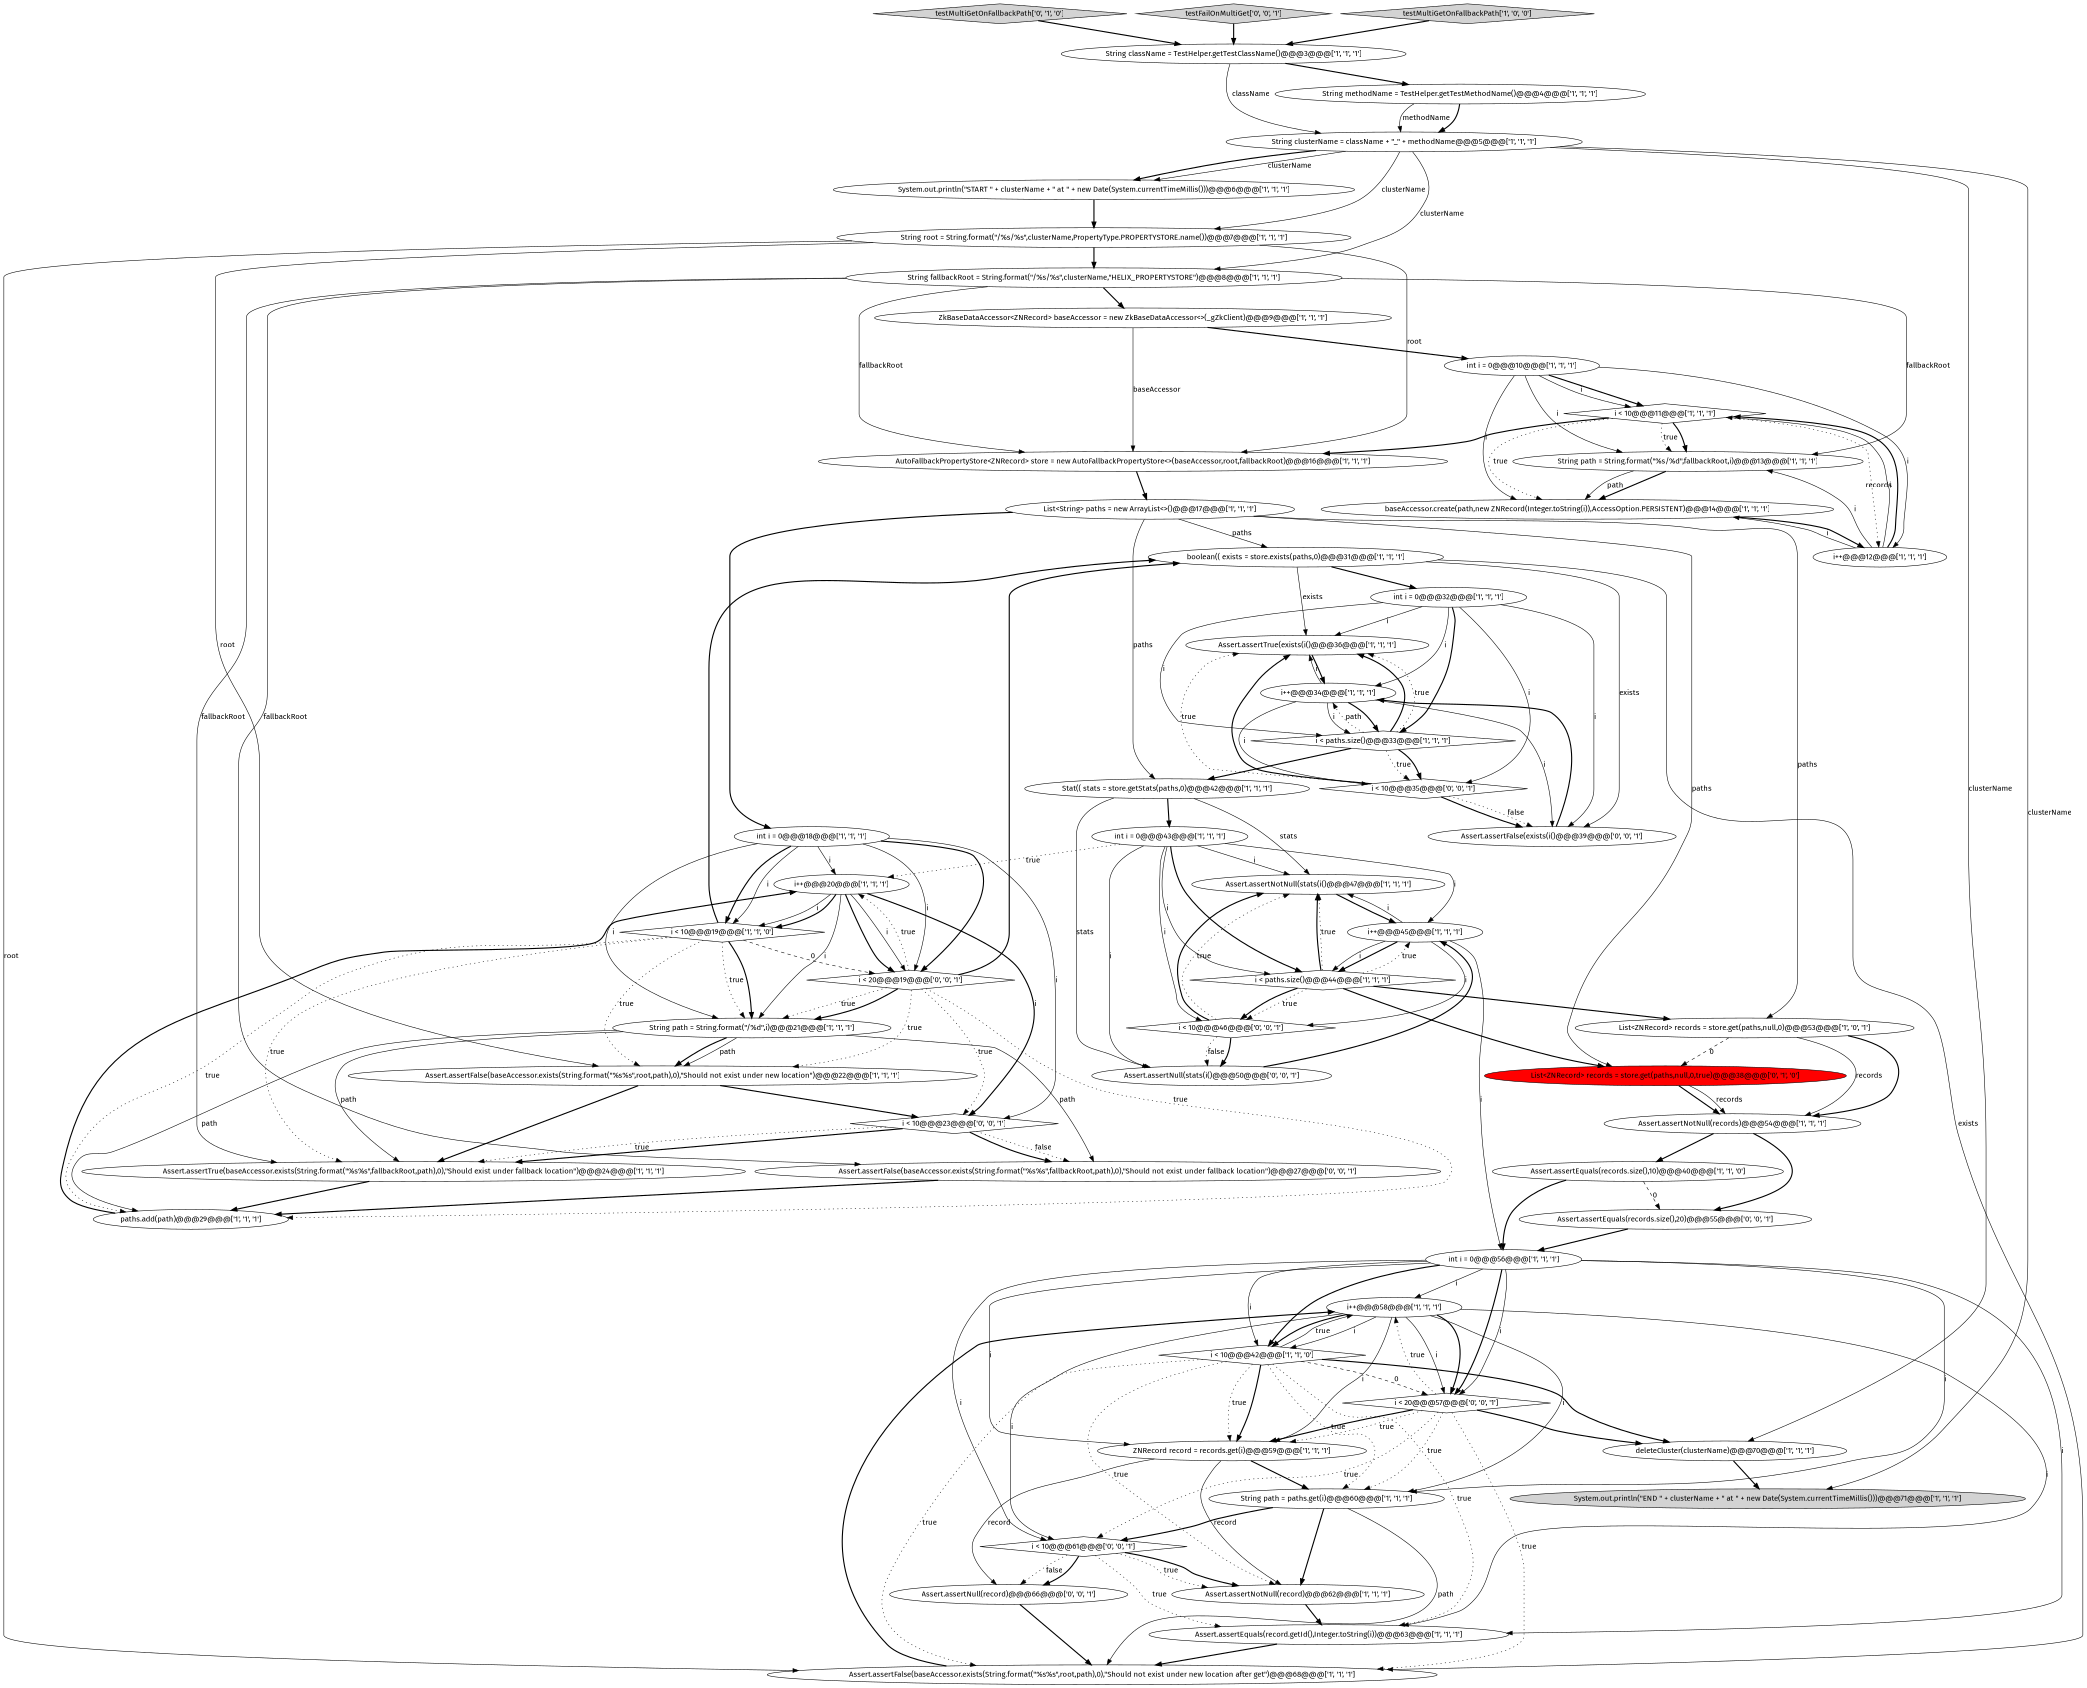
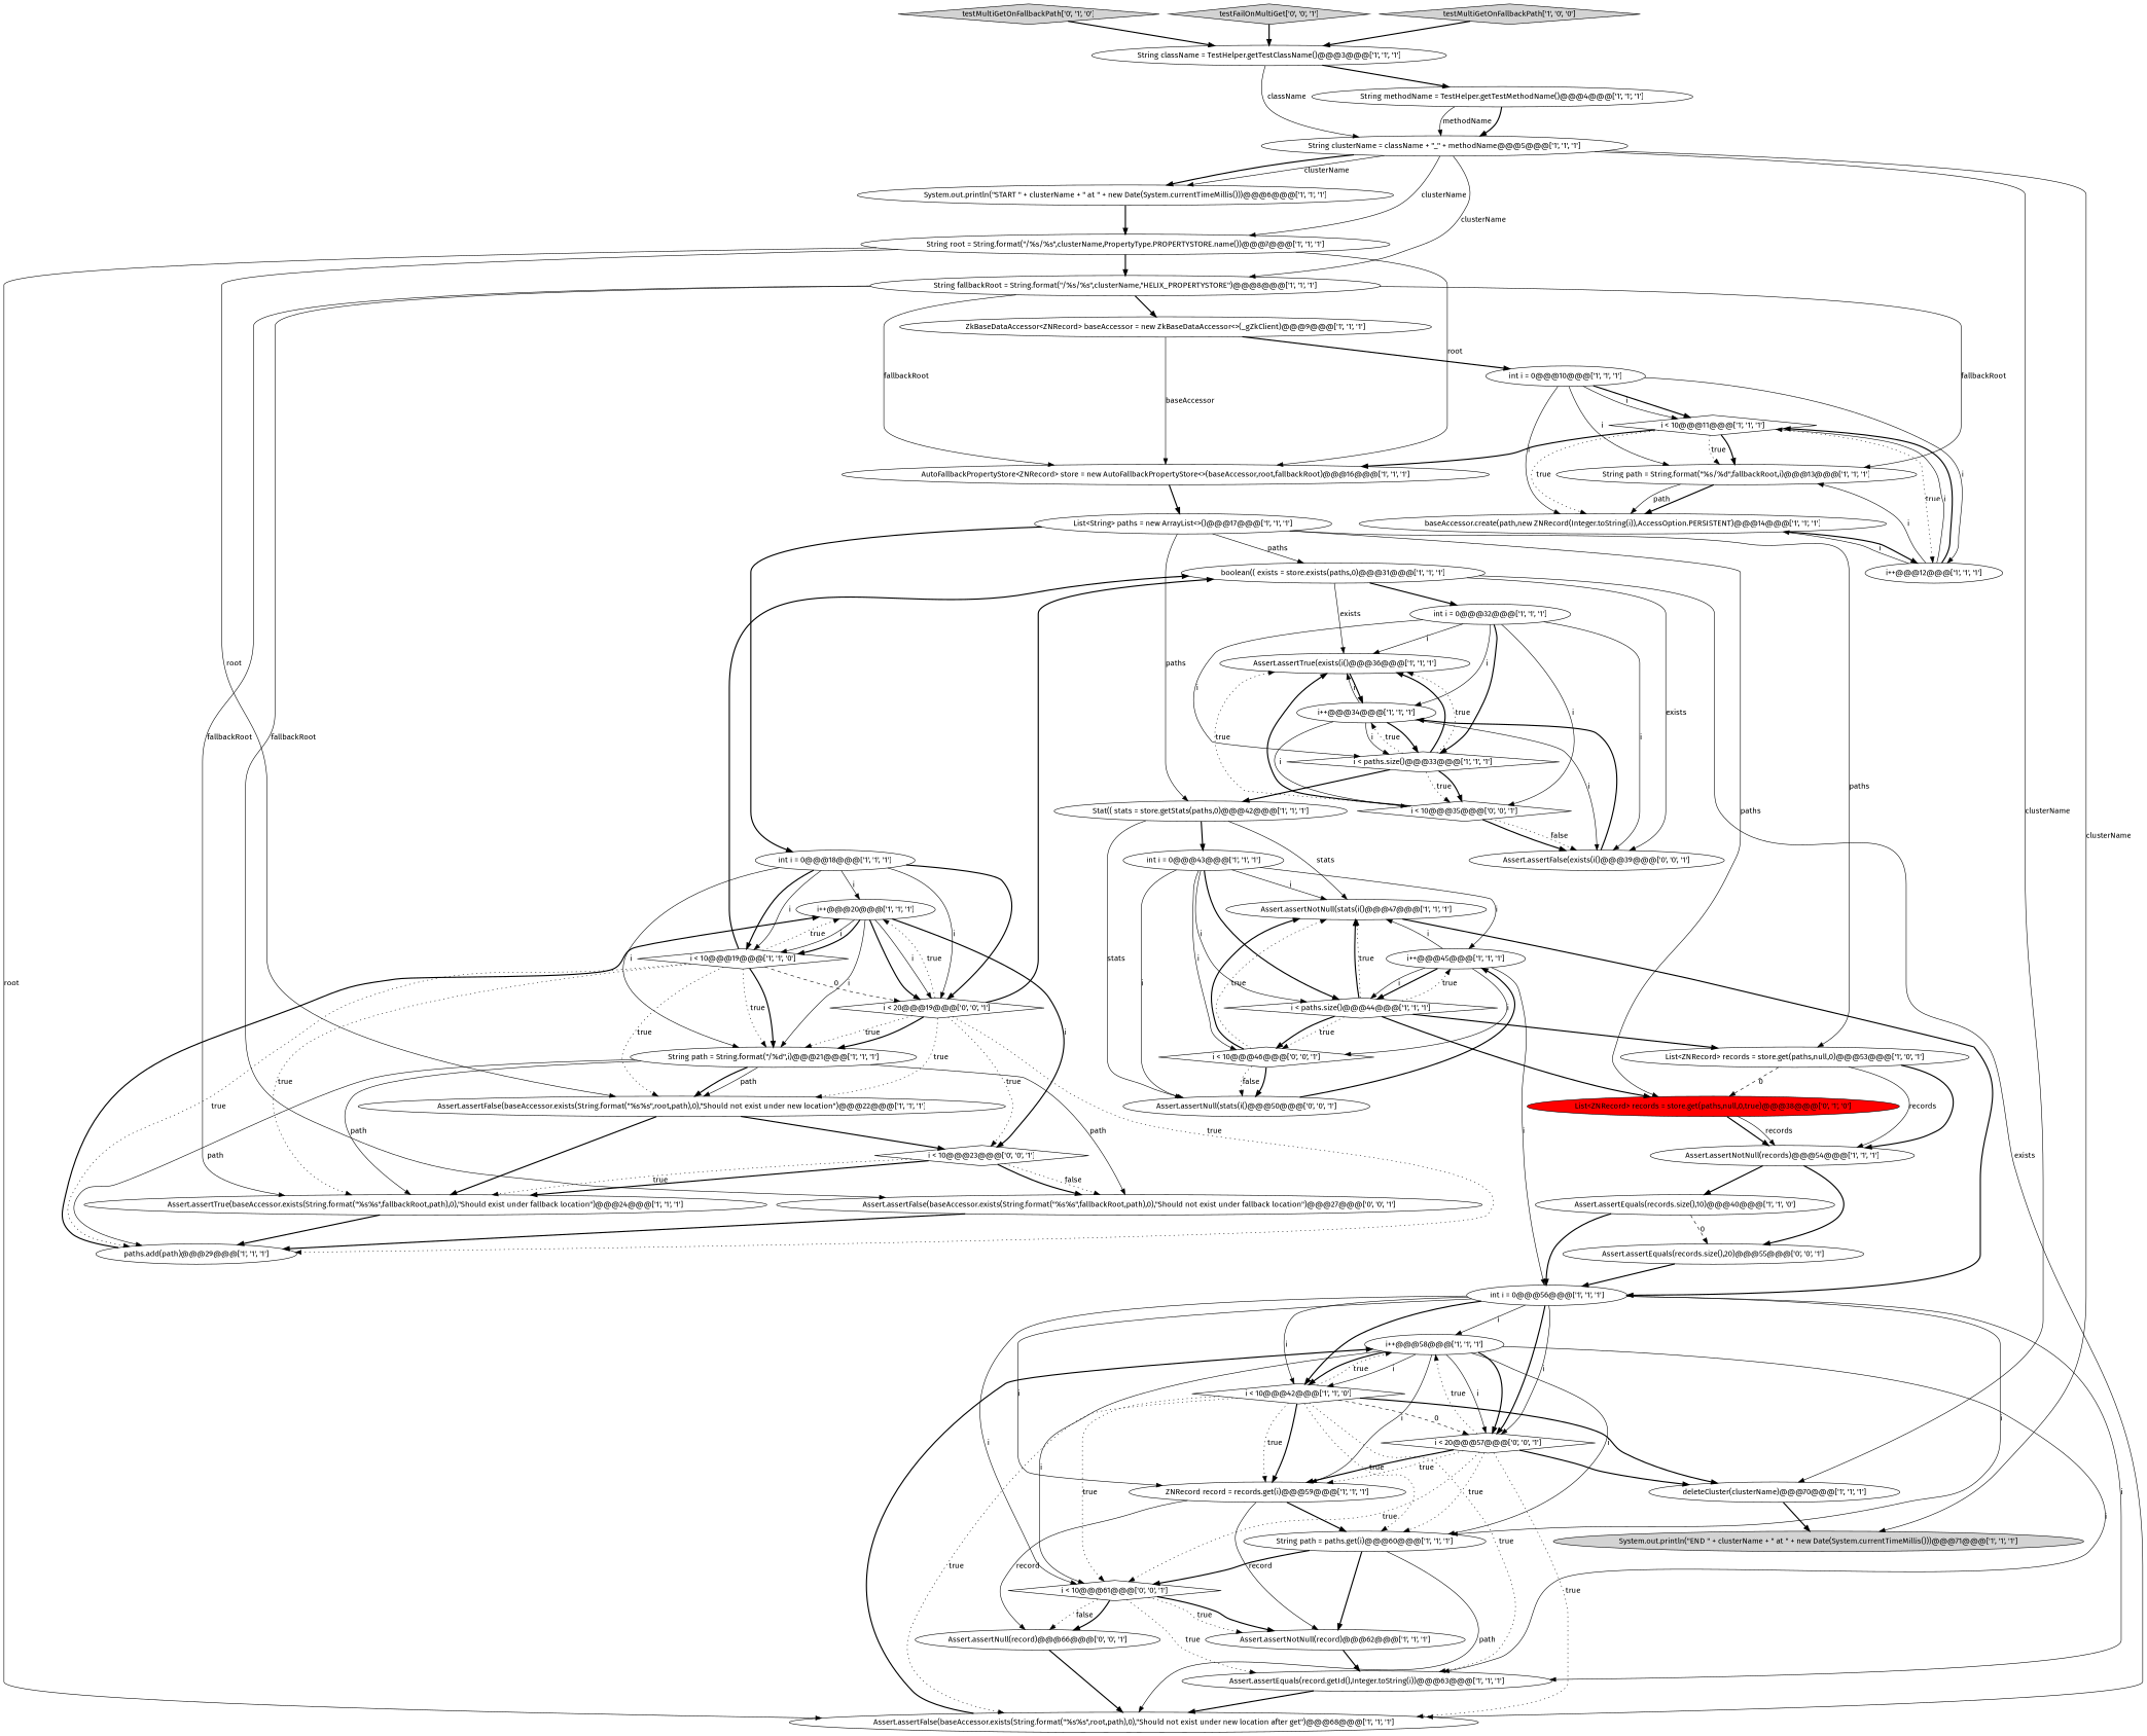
  digraph {
    fontname="Fira Sans"
    node [fillcolor=white fontname="Fira Sans" shape=ellipse style=filled]
    edge [fontname="Fira Sans" style=bold]
    n1 [label="String className = TestHelper.getTestClassName()@@@3@@@['1', '1', '1']"]
    n2 [label="String methodName = TestHelper.getTestMethodName()@@@4@@@['1', '1', '1']"]
    n3 [label="String clusterName = className + \"_\" + methodName@@@5@@@['1', '1', '1']"]
    n4 [label="String root = String.format(\"/%s/%s\",clusterName,PropertyType.PROPERTYSTORE.name())@@@7@@@['1', '1', '1']"]
    n5 [label="String fallbackRoot = String.format(\"/%s/%s\",clusterName,\"HELIX_PROPERTYSTORE\")@@@8@@@['1', '1', '1']"]
    n6 [fillcolor=lightgray label="System.out.println(\"END \" + clusterName + \" at \" + new Date(System.currentTimeMillis()))@@@71@@@['1', '1', '1']"]
    n7 [label="deleteCluster(clusterName)@@@70@@@['1', '1', '1']"]
    n8 [label="System.out.println(\"START \" + clusterName + \" at \" + new Date(System.currentTimeMillis()))@@@6@@@['1', '1', '1']"]
    n9 [label="ZkBaseDataAccessor<ZNRecord> baseAccessor = new ZkBaseDataAccessor<>(_gZkClient)@@@9@@@['1', '1', '1']"]
    n10 [label="AutoFallbackPropertyStore<ZNRecord> store = new AutoFallbackPropertyStore<>(baseAccessor,root,fallbackRoot)@@@16@@@['1', '1', '1']"]
    n11 [label="int i = 0@@@10@@@['1', '1', '1']"]
    n12 [label="List<String> paths = new ArrayList<>()@@@17@@@['1', '1', '1']"]
    n13 [label="i < 10@@@11@@@['1', '1', '1']" shape=diamond]
    n14 [label="String path = String.format(\"%s/%d\",fallbackRoot,i)@@@13@@@['1', '1', '1']"]
    n15 [label="baseAccessor.create(path,new ZNRecord(Integer.toString(i)),AccessOption.PERSISTENT)@@@14@@@['1', '1', '1']"]
    n16 [label="i++@@@12@@@['1', '1', '1']"]
    n17 [label="i < paths.size()@@@44@@@['1', '1', '1']" shape=diamond]
    n18 [label="List<ZNRecord> records = store.get(paths,null,0)@@@53@@@['1', '0', '1']"]
    n19 [fillcolor=red label="List<ZNRecord> records = store.get(paths,null,0,true)@@@38@@@['0', '1', '0']"]
    n20 [label="Assert.assertNotNull(stats(i()@@@47@@@['1', '1', '1']"]
    n21 [label="i++@@@45@@@['1', '1', '1']"]
    n22 [label="i < 10@@@46@@@['0', '0', '1']" shape=diamond]
    n23 [label="Assert.assertNotNull(records)@@@54@@@['1', '1', '1']"]
    n24 [label="int i = 0@@@56@@@['1', '1', '1']"]
    n25 [label="Assert.assertNull(stats(i()@@@50@@@['0', '0', '1']"]
    n26 [label="boolean(( exists = store.exists(paths,0)@@@31@@@['1', '1', '1']"]
    n27 [label="Stat(( stats = store.getStats(paths,0)@@@42@@@['1', '1', '1']"]
    n28 [label="int i = 0@@@18@@@['1', '1', '1']"]
    n29 [label="i < 10@@@19@@@['1', '1', '0']" shape=diamond]
    n30 [label="i++@@@20@@@['1', '1', '1']"]
    n31 [label="i < 20@@@19@@@['0', '0', '1']" shape=diamond]
    n32 [label="Assert.assertFalse(baseAccessor.exists(String.format(\"%s%s\",root,path),0),\"Should not exist under new location\")@@@22@@@['1', '1', '1']"]
    n33 [label="String path = String.format(\"/%d\",i)@@@21@@@['1', '1', '1']"]
    n34 [label="paths.add(path)@@@29@@@['1', '1', '1']"]
    n35 [label="Assert.assertTrue(baseAccessor.exists(String.format(\"%s%s\",fallbackRoot,path),0),\"Should exist under fallback location\")@@@24@@@['1', '1', '1']"]
    n36 [label="i < 10@@@23@@@['0', '0', '1']" shape=diamond]
    n37 [label="Assert.assertFalse(baseAccessor.exists(String.format(\"%s%s\",root,path),0),\"Should not exist under new location after get\")@@@68@@@['1', '1', '1']"]
    n38 [label="int i = 0@@@32@@@['1', '1', '1']"]
    n39 [label="Assert.assertTrue(exists(i()@@@36@@@['1', '1', '1']"]
    n40 [label="Assert.assertFalse(exists(i()@@@39@@@['0', '0', '1']"]
    n41 [label="Assert.assertFalse(baseAccessor.exists(String.format(\"%s%s\",fallbackRoot,path),0),\"Should not exist under fallback location\")@@@27@@@['0', '0', '1']"]
    n42 [label="i++@@@58@@@['1', '1', '1']"]
    n43 [label="Assert.assertNull(record)@@@66@@@['0', '0', '1']"]
    n44 [label="Assert.assertEquals(records.size(),20)@@@55@@@['0', '0', '1']"]
    n45 [label="i < 10@@@42@@@['1', '1', '0']" shape=diamond]
    n46 [label="ZNRecord record = records.get(i)@@@59@@@['1', '1', '1']"]
    n47 [label="String path = paths.get(i)@@@60@@@['1', '1', '1']"]
    n48 [label="Assert.assertEquals(record.getId(),Integer.toString(i))@@@63@@@['1', '1', '1']"]
    n49 [label="i < 20@@@57@@@['0', '0', '1']" shape=diamond]
    n50 [label="i < 10@@@61@@@['0', '0', '1']" shape=diamond]
    n51 [label="int i = 0@@@43@@@['1', '1', '1']"]
    n52 [label="Assert.assertEquals(records.size(),10)@@@40@@@['1', '1', '0']"]
    n53 [label="Assert.assertNotNull(record)@@@62@@@['1', '1', '1']"]
    n54 [fillcolor=lightgray label="testMultiGetOnFallbackPath['0', '1', '0']" shape=diamond]
    n55 [label="i < 10@@@35@@@['0', '0', '1']" shape=diamond]
    n56 [label="i++@@@34@@@['1', '1', '1']"]
    n57 [label="i < paths.size()@@@33@@@['1', '1', '1']" shape=diamond]
    n58 [fillcolor=lightgray label="testFailOnMultiGet['0', '0', '1']" shape=diamond]
    n59 [fillcolor=lightgray label="testMultiGetOnFallbackPath['1', '0', '0']" shape=diamond]
    n1 -> n2
    n1 -> n3 [label=className style=solid]
    n2 -> n3
    n2 -> n3 [label=methodName style=solid]
    n3 -> n4 [label=clusterName style=solid]
    n3 -> n5 [label=clusterName style=solid]
    n3 -> n6 [label=clusterName style=solid]
    n3 -> n7 [label=clusterName style=solid]
    n3 -> n8 [label=clusterName style=solid]
    n3 -> n8
    n4 -> n5
    n4 -> n10 [label=root style=solid]
    n4 -> n32 [label=root style=solid]
    n4 -> n37 [label=root style=solid]
    n5 -> n9
    n5 -> n10 [label=fallbackRoot style=solid]
    n5 -> n14 [label=fallbackRoot style=solid]
    n5 -> n35 [label=fallbackRoot style=solid]
    n5 -> n41 [label=fallbackRoot style=solid]
    n7 -> n6
    n8 -> n4
    n9 -> n10 [label=baseAccessor style=solid]
    n9 -> n11
    n10 -> n12
    n11 -> n13
    n11 -> n13 [label=i style=solid]
    n11 -> n14 [label=i style=solid]
    n11 -> n15 [label=i style=solid]
    n11 -> n16 [label=i style=solid]
    n12 -> n18 [label=paths style=solid]
    n12 -> n19 [label=paths style=solid]
    n12 -> n26 [label=paths style=solid]
    n12 -> n27 [label=paths style=solid]
    n12 -> n28
    n13 -> n10
    n13 -> n14
    n13 -> n14 [label=true style=dotted]
    n13 -> n15 [label=true style=dotted]
-   n13 -> n16 [label=records style=dotted]
+   n13 -> n16 [label=true style=dotted]
    n14 -> n15
    n14 -> n15 [label=path style=solid]
    n15 -> n16
    n16 -> n13 [label=i style=solid]
    n16 -> n13
    n16 -> n14 [label=i style=solid]
    n16 -> n15 [label=i style=solid]
    n17 -> n18
    n17 -> n19
    n17 -> n20 [label=true style=dotted]
    n17 -> n20
    n17 -> n21 [label=true style=dotted]
    n17 -> n22 [label=true style=dotted]
    n17 -> n22
    n18 -> n19 [label=0 style=dashed]
    n18 -> n23
    n18 -> n23 [label=records style=solid]
    n19 -> n23
    n19 -> n23 [label=records style=solid]
-   n20 -> n21
+   n20 -> n24
    n21 -> n17
    n21 -> n17 [label=i style=solid]
    n21 -> n20 [label=i style=solid]
    n21 -> n22 [label=i style=solid]
    n21 -> n24 [label=i style=solid]
    n22 -> n20 [label=true style=dotted]
    n22 -> n20
    n22 -> n25
    n22 -> n25 [label=false style=dotted]
    n23 -> n44
    n23 -> n52
    n24 -> n42 [label=i style=solid]
    n24 -> n45 [label=i style=solid]
    n24 -> n45
    n24 -> n46 [label=i style=solid]
    n24 -> n47 [label=i style=solid]
    n24 -> n48 [label=i style=solid]
    n24 -> n49
    n24 -> n49 [label=i style=solid]
    n24 -> n50 [label=i style=solid]
    n25 -> n21
    n26 -> n37 [label=exists style=solid]
    n26 -> n38
    n26 -> n39 [label=exists style=solid]
    n26 -> n40 [label=exists style=solid]
    n27 -> n20 [label=stats style=solid]
    n27 -> n25 [label=stats style=solid]
    n27 -> n51
    n28 -> n29 [label=i style=solid]
    n28 -> n29
    n28 -> n30 [label=i style=solid]
    n28 -> n31 [label=i style=solid]
    n28 -> n31
    n28 -> n33 [label=i style=solid]
-   n28 -> n36 [label=i style=solid]
    n29 -> n26
-   n51 -> n30 [label=true style=dotted]
+   n29 -> n30 [label=true style=dotted]
    n29 -> n31 [label=0 style=dashed]
    n29 -> n32 [label=true style=dotted]
    n29 -> n33 [label=true style=dotted]
    n29 -> n33
    n29 -> n34 [label=true style=dotted]
    n29 -> n35 [label=true style=dotted]
    n30 -> n29
    n30 -> n29 [label=i style=solid]
    n30 -> n31
    n30 -> n31 [label=i style=solid]
    n30 -> n33 [label=i style=solid]
    n30 -> n36 [label=i]
    n31 -> n26
    n31 -> n30 [label=true style=dotted]
    n31 -> n32 [label=true style=dotted]
    n31 -> n33 [label=true style=dotted]
    n31 -> n33
    n31 -> n34 [label=true style=dotted]
    n31 -> n36 [label=true style=dotted]
    n32 -> n35
    n32 -> n36
    n33 -> n32
    n33 -> n32 [label=path style=solid]
    n33 -> n34 [label=path style=solid]
    n33 -> n35 [label=path style=solid]
    n33 -> n41 [label=path style=solid]
    n34 -> n30
    n35 -> n34
    n36 -> n35
    n36 -> n35 [label=true style=dotted]
    n36 -> n41 [label=false style=dotted]
    n36 -> n41
    n37 -> n42
    n38 -> n39 [label=i style=solid]
    n38 -> n40 [label=i style=solid]
    n38 -> n55 [label=i style=solid]
    n38 -> n56 [label=i style=solid]
    n38 -> n57 [label=i style=solid]
    n38 -> n57
    n39 -> n56
    n40 -> n56
    n41 -> n34
    n42 -> n45 [label=i style=solid]
    n42 -> n45
    n42 -> n46 [label=i style=solid]
    n42 -> n47 [label=i style=solid]
    n42 -> n48 [label=i style=solid]
    n42 -> n49
    n42 -> n49 [label=i style=solid]
    n42 -> n50 [label=i style=solid]
    n43 -> n37
    n44 -> n24
    n45 -> n7
    n45 -> n37 [label=true style=dotted]
-   n45 -> n42 [label=true style=solid]
+   n45 -> n42 [label=true style=dotted]
    n45 -> n46
    n45 -> n46 [label=true style=dotted]
    n45 -> n47 [label=true style=dotted]
    n45 -> n48 [label=true style=dotted]
    n45 -> n49 [label=0 style=dashed]
-   n45 -> n53 [label=true style=dotted]
+   n45 -> n50 [label=true style=dotted]
    n46 -> n43 [label=record style=solid]
    n46 -> n47
    n46 -> n53 [label=record style=solid]
    n47 -> n37 [label=path style=solid]
    n47 -> n50
    n47 -> n53
    n48 -> n37
    n49 -> n7
    n49 -> n37 [label=true style=dotted]
    n49 -> n42 [label=true style=dotted]
    n49 -> n46 [label=true style=dotted]
    n49 -> n46
    n49 -> n47 [label=true style=dotted]
    n49 -> n50 [label=true style=dotted]
    n50 -> n43 [label=false style=dotted]
    n50 -> n43
    n50 -> n48 [label=true style=dotted]
    n50 -> n53
    n50 -> n53 [label=true style=dotted]
    n51 -> n17 [label=i style=solid]
    n51 -> n17
    n51 -> n20 [label=i style=solid]
    n51 -> n21 [label=i style=solid]
    n51 -> n22 [label=i style=solid]
    n51 -> n25 [label=i style=solid]
    n52 -> n24
    n52 -> n44 [label=0 style=dashed]
    n53 -> n48
    n54 -> n1
    n55 -> n39 [label=true style=dotted]
    n55 -> n39
    n55 -> n40
    n55 -> n40 [label=false style=dotted]
    n56 -> n39 [label=i style=solid]
    n56 -> n40 [label=i style=solid]
    n56 -> n55 [label=i style=solid]
    n56 -> n57
    n56 -> n57 [label=i style=solid]
    n57 -> n27
    n57 -> n39
    n57 -> n39 [label=true style=dotted]
    n57 -> n55 [label=true style=dotted]
    n57 -> n55
-   n57 -> n56 [label=path style=dotted]
+   n57 -> n56 [label=true style=dotted]
    n58 -> n1
    n59 -> n1
  }
